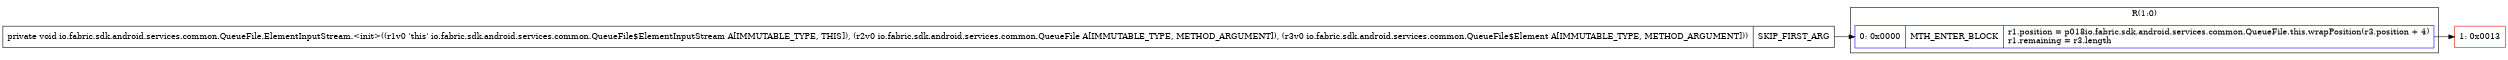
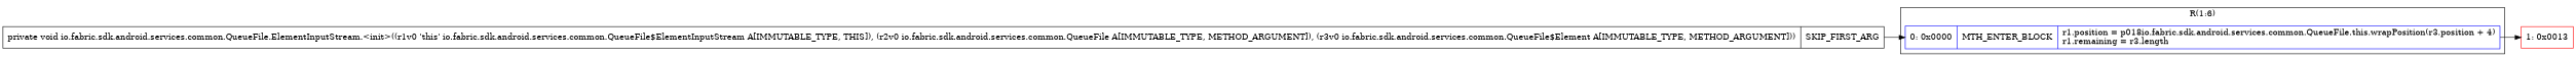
  digraph {
    rankdir=LR
    node [shape=record]
    n1 [color=blue label="{0\:\ 0x0000|MTH_ENTER_BLOCK\l|r1.position = p018io.fabric.sdk.android.services.common.QueueFile.this.wrapPosition(r3.position + 4)\lr1.remaining = r3.length\l}"]
    n2 [color=red label="{1\:\ 0x0013}"]
    n3 [label="{private void io.fabric.sdk.android.services.common.QueueFile.ElementInputStream.\<init\>((r1v0 'this' io.fabric.sdk.android.services.common.QueueFile$ElementInputStream A[IMMUTABLE_TYPE, THIS]), (r2v0 io.fabric.sdk.android.services.common.QueueFile A[IMMUTABLE_TYPE, METHOD_ARGUMENT]), (r3v0 io.fabric.sdk.android.services.common.QueueFile$Element A[IMMUTABLE_TYPE, METHOD_ARGUMENT]))  | SKIP_FIRST_ARG\l}"]
    subgraph cluster_1 {
-     label="R(1:0)"
+     label="R(1:6)"
      n1
    }
    n1 -> n2
    n3 -> n1
  }
